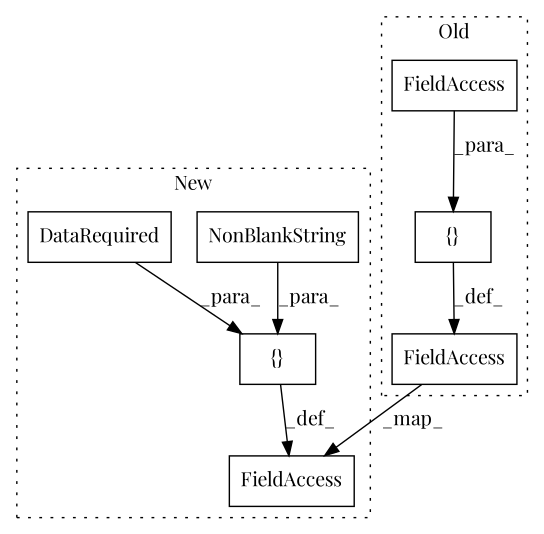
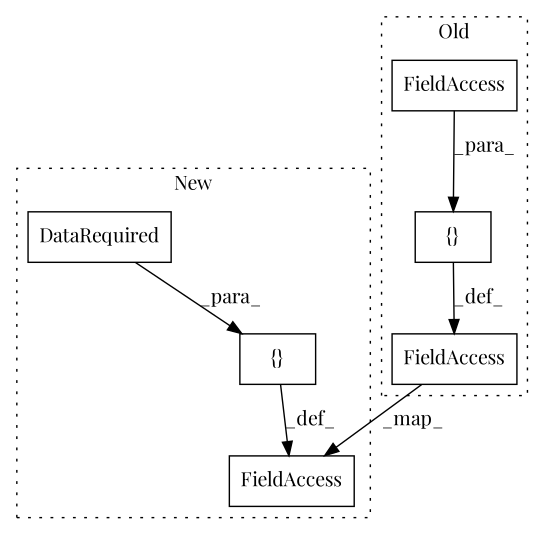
  digraph {
    fontname="Playfair Display"
    node [a=22 l="1,1" shape=box fontname="Playfair Display"]
    edge [fontname="Playfair Display"]
    n1 [a=4 label="{}" s="3385,3409"]
    n2 [l=23 label=FieldAccess s=3386]
    n3 [l=4 label=FieldAccess s=3354]
-   n4 [a=32 l=16 label=NonBlankString s=4573]
    n5 [a=4 label="{}" s="4546,4589"]
    n6 [a=32 l=14 label=DataRequired s=4558]
    n7 [l=4 label=FieldAccess s=4515]
    subgraph cluster_1 {
      label=Old
      style=dotted
      n1
      n2
      n3
    }
    subgraph cluster_2 {
      label=New
      style=dotted
-     n4
      n5
      n6
      n7
    }
    n1 -> n3 [label=_def_]
    n2 -> n1 [label=_para_]
    n3 -> n7 [label=_map_]
-   n4 -> n5 [label=_para_]
    n5 -> n7 [label=_def_]
    n6 -> n5 [label=_para_]
  }
